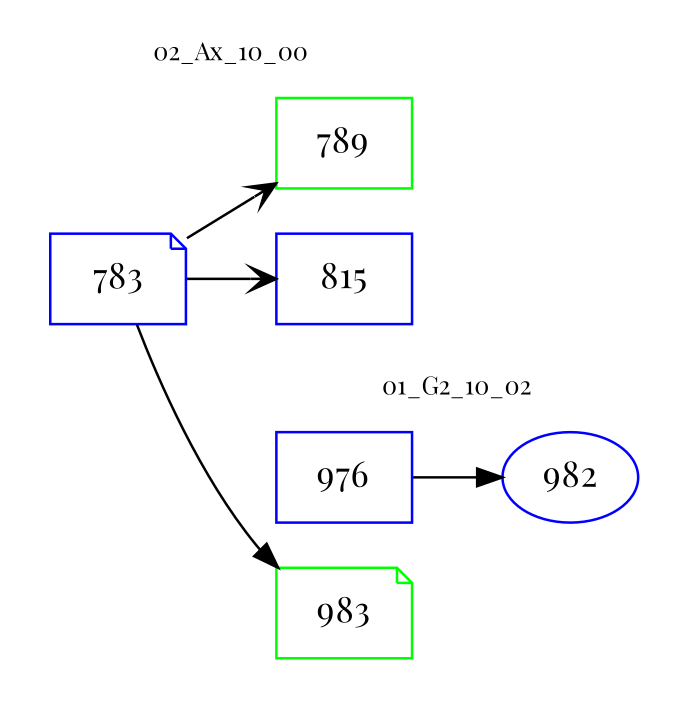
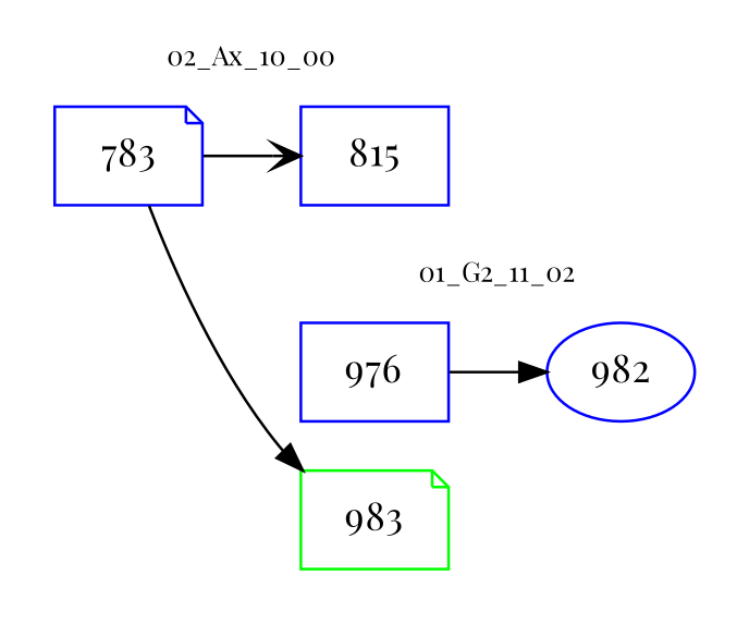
  digraph {
    fontname="Playfair Display"
    rankdir=LR
    node [color=blue fontname="Playfair Display" shape=box]
    edge [arrowhead=vee color=black fontname="Playfair Display"]
    n1 [label=783 shape=note]
    n2 [label=815]
-   n3 [color=green label=789]
    n4 [label=976]
    n5 [label=982 shape=ellipse]
    n6 [color=green label=983 shape=note]
    subgraph cluster_1 {
      color=white
      fontsize=10
      label="02_Ax_10_00"
      n1
      n2
-     n3
    }
    subgraph cluster_2 {
      color=white
      fontsize=10
-     label="01_G2_10_02"
+     label="01_G2_11_02"
      n4
      n5
      n6
    }
    n1 -> n2
-   n1 -> n3
    n1 -> n6 [arrowhead=normal]
    n4 -> n5 [arrowhead=normal]
  }
